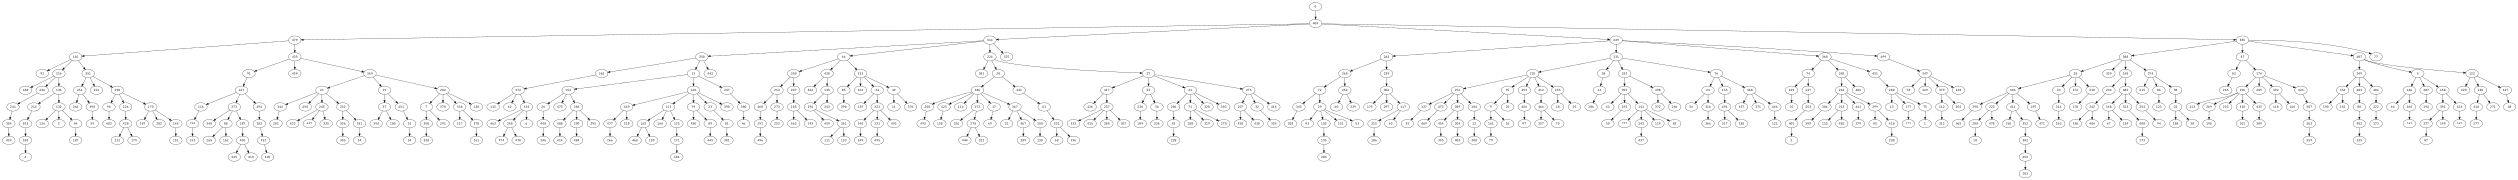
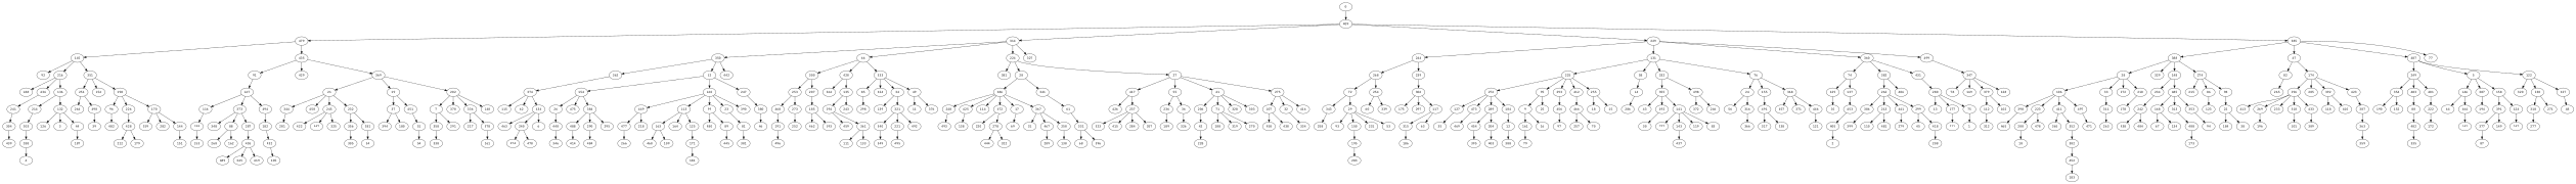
  digraph {
    fontname="IBM Plex Mono"
    node [fontname="IBM Plex Mono"]
    edge [fontname="IBM Plex Mono"]
    n1 [label=0]
    n2 [label=409]
    n3 [label=479]
    n4 [label=314]
    n5 [label=229]
    n6 [label=385]
    n7 [label=145]
    n8 [label=435]
    n9 [label=350]
    n10 [label=66]
    n11 [label=224]
    n12 [label=327]
    n13 [label=244]
    n14 [label=131]
    n15 [label=360]
    n16 [label=499]
    n17 [label=388]
    n18 [label=47]
    n19 [label=487]
    n20 [label=77]
    n21 [label=92]
    n22 [label=216]
    n23 [label=351]
    n24 [label=91]
    n25 [label=429]
    n26 [label=369]
    n27 [label=362]
    n28 [label=52]
    n29 [label=442]
    n30 [label=300]
    n31 [label=420]
    n32 [label=333]
    n33 [label=381]
    n34 [label=20]
    n35 [label=27]
    n36 [label=268]
    n37 [label=239]
    n38 [label=225]
    n39 [label=58]
    n40 [label=332]
    n41 [label=76]
    n42 [label=74]
    n43 [label=382]
    n44 [label=431]
    n45 [label=347]
    n46 [label=28]
    n47 [label=329]
    n48 [label=148]
    n49 [label=274]
    n50 [label=82]
    n51 [label=174]
    n52 [label=249]
    n53 [label=5]
    n54 [label=122]
    n55 [label=188]
    n56 [label=436]
    n57 [label=136]
    n58 [label=251]
    n59 [label=156]
    n60 [label=198]
    n61 [label=167]
    n62 [label=21]
    n63 [label=19]
    n64 [label=202]
    n65 [label=374]
    n66 [label=154]
    n67 [label=160]
    n68 [label=247]
    n69 [label=253]
    n70 [label=207]
    n71 [label=364]
    n72 [label=135]
    n73 [label=85]
    n74 [label=424]
    n75 [label=34]
    n76 [label=49]
    n77 [label=486]
    n78 [label=341]
    n79 [label=417]
    n80 [label=55]
    n81 [label=41]
    n82 [label=275]
    n83 [label=72]
    n84 [label=254]
    n85 [label=306]
    n86 [label=175]
    n87 [label=276]
    n88 [label=95]
    n89 [label=293]
    n90 [label=412]
    n91 [label=255]
    n92 [label=14]
    n93 [label=355]
    n94 [label=498]
    n95 [label=24]
    n96 [label=155]
    n97 [label=368]
    n98 [label=129]
    n99 [label=137]
    n100 [label=262]
    n101 [label=406]
    n102 [label=280]
    n103 [label=78]
    n104 [label=169]
    n105 [label=379]
    n106 [label=128]
    n107 [label=106]
    n108 [label=33]
    n109 [label=272]
    n110 [label=210]
    n111 [label=234]
    n112 [label=485]
    n113 [label=215]
    n114 [label=86]
    n115 [label=98]
    n116 [label=265]
    n117 [label=296]
    n118 [label=205]
    n119 [label=392]
    n120 [label=423]
    n121 [label=354]
    n122 [label=483]
    n123 [label=401]
    n124 [label=146]
    n125 [label=387]
    n126 [label=158]
    n127 [label=320]
    n128 [label=230]
    n129 [label=427]
    n130 [label=241]
    n131 [label=214]
    n132 [label=132]
    n133 [label=264]
    n134 [label=490]
    n135 [label=96]
    n136 [label=226]
    n137 [label=170]
    n138 [label=116]
    n139 [label=373]
    n140 [label=494]
    n141 [label=344]
    n142 [label=450]
    n143 [label=245]
    n144 [label=232]
    n145 [label=37]
    n146 [label=451]
    n147 [label=7]
    n148 [label=370]
    n149 [label=336]
    n150 [label=140]
    n151 [label=115]
    n152 [label=62]
    n153 [label=434]
    n154 [label=26]
    n155 [label=475]
    n156 [label=384]
    n157 [label=449]
    n158 [label=113]
    n159 [label=99]
    n160 [label=23]
    n161 [label=390]
    n162 [label=380]
    n163 [label=468]
    n164 [label=273]
    n165 [label=185]
    n166 [label=294]
    n167 [label=243]
    n168 [label=298]
    n169 [label=139]
    n170 [label=321]
    n171 [label=11]
    n172 [label=376]
    n173 [label=248]
    n174 [label=425]
    n175 [label=114]
    n176 [label=472]
    n177 [label=17]
    n178 [label=367]
    n179 [label=61]
    n180 [label=426]
    n181 [label=237]
    n182 [label=236]
    n183 [label=36]
    n184 [label=206]
    n185 [label=71]
    n186 [label=328]
    n187 [label=303]
    n188 [label=107]
    n189 [label=32]
    n190 [label=416]
    n191 [label=343]
    n192 [label=29]
    n193 [label=60]
    n194 [label=339]
    n195 [label=297]
    n196 [label=117]
    n197 [label=127]
    n198 [label=473]
    n199 [label=289]
    n200 [label=104]
    n201 [label=9]
    n202 [label=25]
    n203 [label=456]
    n204 [label=466]
    n205 [label=18]
    n206 [label=15]
    n207 [label=286]
    n208 [label=43]
    n209 [label=192]
    n210 [label=141]
    n211 [label=372]
    n212 [label=246]
    n213 [label=56]
    n214 [label=316]
    n215 [label=491]
    n216 [label=457]
    n217 [label=371]
    n218 [label=446]
    n219 [label=50]
    n220 [label=453]
    n221 [label=386]
    n222 [label=213]
    n223 [label=441]
    n224 [label=299]
    n225 [label=13]
    n226 [label=177]
    n227 [label=75]
    n228 [label=112]
    n229 [label=102]
    n230 [label=398]
    n231 [label=223]
    n232 [label=411]
    n233 [label=497]
    n234 [label=311]
    n235 [label=178]
    n236 [label=242]
    n237 [label=168]
    n238 [label=313]
    n239 [label=353]
    n240 [label=123]
    n241 [label=22]
    n242 [label=413]
    n243 [label=269]
    n244 [label=233]
    n245 [label=310]
    n246 [label=433]
    n247 [label=118]
    n248 [label=410]
    n249 [label=307]
    n250 [label=190]
    n251 [label=152]
    n252 [label=80]
    n253 [label=222]
    n254 [label=64]
    n255 [label=464]
    n256 [label=194]
    n257 [label=391]
    n258 [label=124]
    n259 [label=318]
    n260 [label=271]
    n261 [label=48]
    n262 [label=304]
    n263 [label=203]
    n264 [label=126]
    n265 [label=3]
    n266 [label=44]
    n267 [label=39]
    n268 [label=482]
    n269 [label=428]
    n270 [label=259]
    n271 [label=282]
    n272 [label=144]
    n273 [label=199]
    n274 [label=348]
    n275 [label=88]
    n276 [label=287]
    n277 [label=182]
    n278 [label=201]
    n279 [label=422]
    n280 [label=447]
    n281 [label=325]
    n282 [label=356]
    n283 [label=281]
    n284 [label=394]
    n285 [label=180]
    n286 [label=51]
    n287 [label=358]
    n288 [label=291]
    n289 [label=217]
    n290 [label=378]
    n291 [label=463]
    n292 [label=240]
    n293 [label=6]
    n294 [label=440]
    n295 [label=488]
    n296 [label=290]
    n297 [label=295]
    n298 [label=477]
    n299 [label=218]
    n300 [label=163]
    n301 [label=164]
    n302 [label=125]
    n303 [label=480]
    n304 [label=89]
    n305 [label=81]
    n306 [label=46]
    n307 [label=191]
    n308 [label=252]
    n309 [label=462]
    n310 [label=593]
    n311 [label=459]
    n312 [label=361]
    n313 [label=340]
    n314 [label=221]
    n315 [label=492]
    n316 [label=493]
    n317 [label=138]
    n318 [label=220]
    n319 [label=278]
    n320 [label=69]
    n321 [label=31]
    n322 [label=467]
    n323 [label=250]
    n324 [label=331]
    n325 [label=323]
    n326 [label=415]
    n327 [label=284]
    n328 [label=357]
    n329 [label=189]
    n330 [label=326]
    n331 [label=42]
    n332 [label=108]
    n333 [label=319]
    n334 [label=270]
    n335 [label=458]
    n336 [label=430]
    n337 [label=334]
    n338 [label=258]
    n339 [label=93]
    n340 [label=150]
    n341 [label=231]
    n342 [label=53]
    n343 [label=315]
    n344 [label=63]
    n345 [label=35]
    n346 [label=469]
    n347 [label=454]
    n348 [label=204]
    n349 [label=12]
    n350 [label=161]
    n351 [label=16]
    n352 [label=97]
    n353 [label=257]
    n354 [label=70]
    n355 [label=30]
    n356 [label=227]
    n357 [label=143]
    n358 [label=119]
    n359 [label=83]
    n360 [label=366]
    n361 [label=317]
    n362 [label=238]
    n363 [label=121]
    n364 [label=405]
    n365 [label=399]
    n366 [label=110]
    n367 [label=481]
    n368 [label=279]
    n369 [label=45]
    n370 [label=418]
    n371 [label=211]
    n372 [label=1]
    n373 [label=312]
    n374 [label=465]
    n375 [label=200]
    n376 [label=478]
    n377 [label=365]
    n378 [label=352]
    n379 [label=471]
    n380 [label=263]
    n381 [label=438]
    n382 [label=404]
    n383 [label=67]
    n384 [label=134]
    n385 [label=408]
    n386 [label=94]
    n387 [label=184]
    n388 [label=38]
    n389 [label=196]
    n390 [label=101]
    n391 [label=309]
    n392 [label=363]
    n393 [label=402]
    n394 [label=172]
    n395 [label=142]
    n396 [label=377]
    n397 [label=149]
    n398 [label=147]
    n399 [label=277]
    n400 [label=439]
    n401 [label=288]
    n402 [label=187]
    n403 [label=212]
    n404 [label=179]
    n405 [label=151]
    n406 [label=153]
    n407 [label=260]
    n408 [label=162]
    n409 [label=455]
    n410 [label=432]
    n411 [label=305]
    n412 [label=84]
    n413 [label=54]
    n414 [label=338]
    n415 [label=261]
    n416 [label=474]
    n417 [label=470]
    n418 [label=346]
    n419 [label=414]
    n420 [label=484]
    n421 [label=266]
    n422 [label=460]
    n423 [label=109]
    n424 [label=171]
    n425 [label=445]
    n426 [label=301]
    n427 [label=496]
    n428 [label=111]
    n429 [label=133]
    n430 [label=349]
    n431 [label=495]
    n432 [label=444]
    n433 [label=322]
    n434 [label=209]
    n435 [label=130]
    n436 [label=68]
    n437 [label=396]
    n438 [label=228]
    n439 [label=195]
    n440 [label=186]
    n441 [label=395]
    n442 [label=403]
    n443 [label=308]
    n444 [label=79]
    n445 [label=437]
    n446 [label=2]
    n447 [label=208]
    n448 [label=10]
    n449 [label=302]
    n450 [label=173]
    n451 [label=359]
    n452 [label=335]
    n453 [label=87]
    n454 [label=4]
+   n455 [label=489]
    n456 [label=345]
    n457 [label=419]
    n458 [label=105]
    n459 [label=181]
    n460 [label=283]
    n461 [label=452]
    n462 [label=183]
    n1 -> n2
    n2 -> n3
    n2 -> n4
    n2 -> n5
    n2 -> n6
    n3 -> n7
    n3 -> n8
    n4 -> n9
    n4 -> n10
    n4 -> n11
    n4 -> n12
    n5 -> n13
    n5 -> n14
    n5 -> n15
    n5 -> n16
    n6 -> n17
    n6 -> n18
    n6 -> n19
    n6 -> n20
    n7 -> n21
    n7 -> n22
    n7 -> n23
    n8 -> n24
    n8 -> n25
    n8 -> n26
    n9 -> n27
    n9 -> n28
    n9 -> n29
    n10 -> n30
    n10 -> n31
    n10 -> n32
    n11 -> n33
    n11 -> n34
    n11 -> n35
    n13 -> n36
    n13 -> n37
    n14 -> n38
    n14 -> n39
    n14 -> n40
    n14 -> n41
    n15 -> n42
    n15 -> n43
    n15 -> n44
    n16 -> n45
    n17 -> n46
    n17 -> n47
    n17 -> n48
    n17 -> n49
    n18 -> n50
    n18 -> n51
    n19 -> n52
    n19 -> n53
    n19 -> n54
    n22 -> n55
    n22 -> n56
    n22 -> n57
    n23 -> n58
    n23 -> n59
    n23 -> n60
    n24 -> n61
    n26 -> n62
    n26 -> n63
    n26 -> n64
    n27 -> n65
    n28 -> n66
    n28 -> n67
    n28 -> n68
    n30 -> n69
    n30 -> n70
    n31 -> n71
    n31 -> n72
    n32 -> n73
    n32 -> n74
    n32 -> n75
    n32 -> n76
    n34 -> n77
    n34 -> n78
    n35 -> n79
    n35 -> n80
    n35 -> n81
    n35 -> n82
    n36 -> n83
    n36 -> n84
    n37 -> n85
    n38 -> n87
    n38 -> n88
    n38 -> n89
    n38 -> n90
    n38 -> n91
    n39 -> n92
    n40 -> n93
    n40 -> n94
    n41 -> n95
    n41 -> n96
    n41 -> n97
    n42 -> n98
    n42 -> n99
    n43 -> n100
    n43 -> n101
    n44 -> n102
    n45 -> n103
    n45 -> n104
    n45 -> n105
    n45 -> n106
    n46 -> n107
    n46 -> n108
    n46 -> n109
    n46 -> n110
    n48 -> n111
    n48 -> n112
    n49 -> n113
    n49 -> n114
    n49 -> n115
    n50 -> n116
    n51 -> n117
    n51 -> n118
    n51 -> n119
    n51 -> n120
    n52 -> n121
    n52 -> n122
    n52 -> n123
    n53 -> n124
    n53 -> n125
    n53 -> n126
    n54 -> n127
    n54 -> n128
    n54 -> n129
    n56 -> n130
    n57 -> n131
    n57 -> n132
    n58 -> n133
    n58 -> n134
    n60 -> n135
    n60 -> n136
    n60 -> n137
    n61 -> n138
    n61 -> n139
    n61 -> n140
    n62 -> n141
    n62 -> n142
    n62 -> n143
    n62 -> n144
    n63 -> n145
    n63 -> n146
    n64 -> n147
    n64 -> n148
    n64 -> n149
    n64 -> n150
    n65 -> n151
    n65 -> n152
    n65 -> n153
    n66 -> n154
    n66 -> n155
    n66 -> n156
    n67 -> n157
    n67 -> n158
    n67 -> n159
    n67 -> n160
    n67 -> n161
    n68 -> n162
    n69 -> n163
    n69 -> n164
    n70 -> n165
    n72 -> n166
    n72 -> n167
    n73 -> n168
    n75 -> n169
    n75 -> n170
    n76 -> n171
    n76 -> n172
    n77 -> n173
    n77 -> n174
    n77 -> n175
    n77 -> n176
    n77 -> n177
    n77 -> n178
    n78 -> n179
    n79 -> n180
    n79 -> n181
    n80 -> n182
    n80 -> n183
    n81 -> n184
    n81 -> n185
    n81 -> n186
    n81 -> n187
    n82 -> n188
    n82 -> n189
    n82 -> n190
    n83 -> n191
    n83 -> n192
    n84 -> n193
    n84 -> n194
    n85 -> n86
    n85 -> n195
    n85 -> n196
    n87 -> n197
    n87 -> n198
    n87 -> n199
    n87 -> n200
    n88 -> n201
    n88 -> n202
    n89 -> n203
    n90 -> n204
    n91 -> n205
    n91 -> n206
    n92 -> n207
    n93 -> n208
    n93 -> n209
    n93 -> n210
    n94 -> n211
    n94 -> n212
    n95 -> n213
    n95 -> n214
    n96 -> n215
    n97 -> n216
    n97 -> n217
    n97 -> n218
    n98 -> n219
    n99 -> n220
    n100 -> n221
    n100 -> n222
    n100 -> n223
    n100 -> n224
    n102 -> n225
    n102 -> n226
    n102 -> n227
    n105 -> n228
    n105 -> n229
    n107 -> n230
    n107 -> n231
    n107 -> n232
    n107 -> n233
    n108 -> n234
    n110 -> n235
    n111 -> n236
    n112 -> n237
    n112 -> n238
    n112 -> n239
    n114 -> n240
    n115 -> n241
    n117 -> n242
    n117 -> n243
    n117 -> n244
    n117 -> n245
    n117 -> n246
    n119 -> n247
    n119 -> n248
    n120 -> n249
    n121 -> n250
    n121 -> n251
    n122 -> n252
    n123 -> n253
    n124 -> n254
    n124 -> n255
    n125 -> n256
    n126 -> n257
    n126 -> n258
    n128 -> n259
    n128 -> n260
    n129 -> n261
    n130 -> n262
    n131 -> n263
    n132 -> n264
    n132 -> n265
    n132 -> n266
    n134 -> n267
    n135 -> n268
    n136 -> n269
    n137 -> n270
    n137 -> n271
    n137 -> n272
    n138 -> n273
    n139 -> n274
    n139 -> n275
    n139 -> n276
    n140 -> n277
    n141 -> n278
    n143 -> n279
    n143 -> n280
    n143 -> n281
    n144 -> n282
    n144 -> n283
    n145 -> n284
    n145 -> n285
    n146 -> n286
    n147 -> n287
    n147 -> n288
    n149 -> n289
    n149 -> n290
    n153 -> n291
    n153 -> n292
    n153 -> n293
    n154 -> n294
    n156 -> n295
    n156 -> n296
    n156 -> n297
    n157 -> n298
    n157 -> n299
    n158 -> n300
    n158 -> n301
    n158 -> n302
    n159 -> n303
    n159 -> n304
    n160 -> n305
    n162 -> n306
    n163 -> n307
    n164 -> n308
    n165 -> n309
    n165 -> n310
    n166 -> n311
    n166 -> n312
    n170 -> n313
    n170 -> n314
    n170 -> n315
    n173 -> n316
    n174 -> n317
    n176 -> n318
    n176 -> n319
    n177 -> n320
    n178 -> n321
    n178 -> n322
    n178 -> n323
    n179 -> n324
    n181 -> n325
    n181 -> n326
    n181 -> n327
    n181 -> n328
    n182 -> n329
    n183 -> n330
    n184 -> n331
    n185 -> n332
    n185 -> n333
    n185 -> n334
    n188 -> n335
    n188 -> n336
    n189 -> n337
    n191 -> n338
    n192 -> n339
    n192 -> n340
    n192 -> n341
    n192 -> n342
    n196 -> n343
    n196 -> n344
    n197 -> n345
    n198 -> n346
    n199 -> n347
    n199 -> n348
    n200 -> n349
    n201 -> n350
    n201 -> n351
    n203 -> n352
    n204 -> n353
    n204 -> n354
    n209 -> n355
    n210 -> n356
    n210 -> n357
    n210 -> n358
    n210 -> n359
    n214 -> n360
    n215 -> n361
    n215 -> n362
    n218 -> n363
    n220 -> n364
    n221 -> n365
    n222 -> n366
    n222 -> n367
    n223 -> n368
    n224 -> n369
    n224 -> n370
    n226 -> n371
    n227 -> n372
    n228 -> n373
    n230 -> n374
    n231 -> n375
    n231 -> n376
    n232 -> n377
    n232 -> n378
    n233 -> n379
    n234 -> n380
    n236 -> n381
    n236 -> n382
    n237 -> n383
    n237 -> n384
    n238 -> n385
    n239 -> n386
    n241 -> n387
    n241 -> n388
    n243 -> n389
    n245 -> n390
    n246 -> n391
    n249 -> n392
    n252 -> n393
    n253 -> n394
    n255 -> n395
    n257 -> n396
    n257 -> n397
    n258 -> n398
    n259 -> n399
    n262 -> n400
    n263 -> n401
    n266 -> n402
    n269 -> n403
    n269 -> n404
    n272 -> n405
    n273 -> n406
    n275 -> n407
    n275 -> n408
    n276 -> n409
    n277 -> n410
    n282 -> n411
    n283 -> n412
    n286 -> n413
    n287 -> n414
    n290 -> n415
    n292 -> n416
    n292 -> n417
    n294 -> n418
    n295 -> n419
    n296 -> n420
    n298 -> n421
    n300 -> n422
    n300 -> n423
    n302 -> n424
    n304 -> n425
    n305 -> n426
    n307 -> n427
    n312 -> n428
    n312 -> n429
    n313 -> n430
    n314 -> n431
    n319 -> n432
    n319 -> n433
    n322 -> n434
    n323 -> n435
    n324 -> n436
    n324 -> n437
    n331 -> n438
    n340 -> n439
    n343 -> n440
    n347 -> n441
    n348 -> n442
    n349 -> n443
    n350 -> n444
    n357 -> n445
    n364 -> n446
    n370 -> n447
    n375 -> n448
    n378 -> n449
    n385 -> n450
    n392 -> n451
    n393 -> n452
    n396 -> n453
    n401 -> n454
+   n409 -> n455
    n409 -> n456
    n409 -> n457
    n410 -> n458
    n424 -> n459
    n439 -> n460
    n449 -> n461
    n461 -> n462
  }
